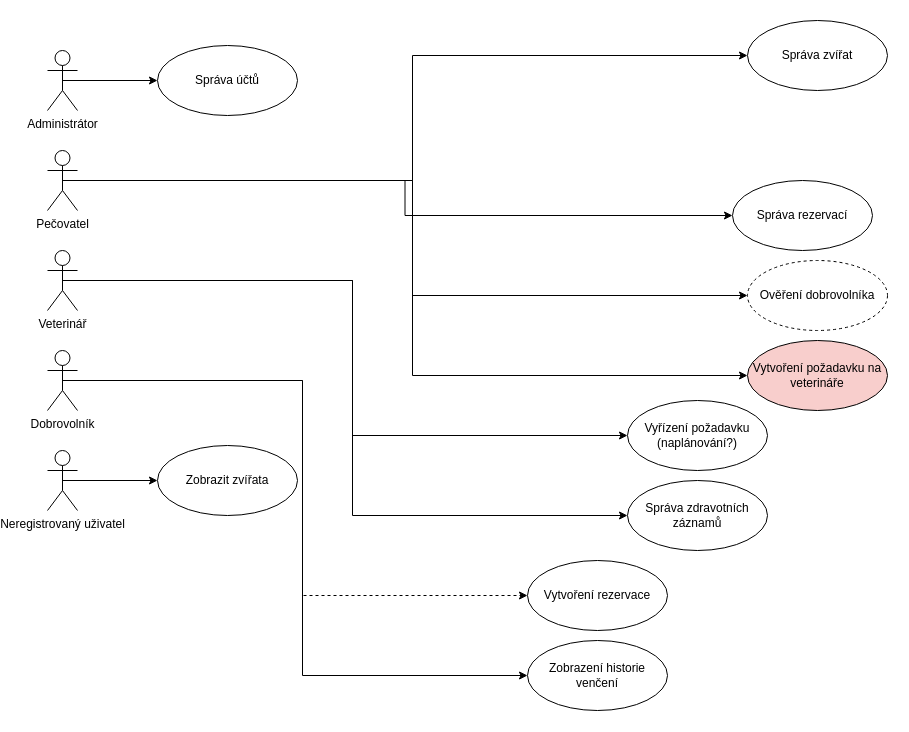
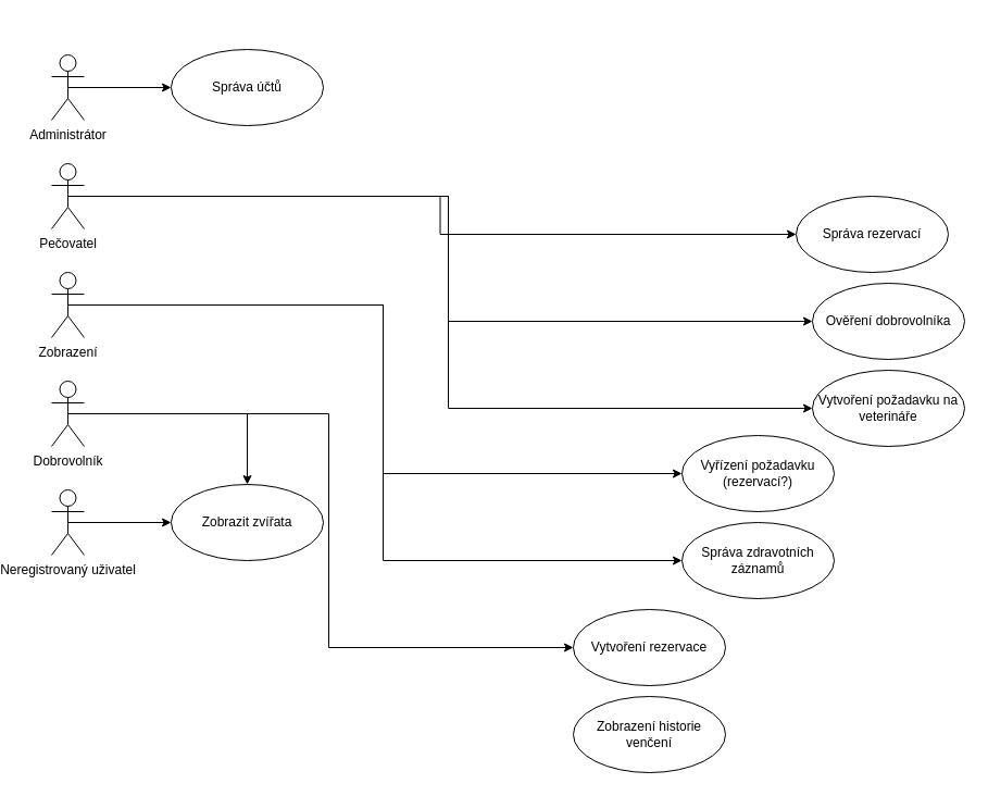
  <mxCell id="0" />
  <mxCell id="1" parent="0" />
  <mxCell id="2" style="edgeStyle=orthogonalEdgeStyle;rounded=0;orthogonalLoop=1;jettySize=auto;html=1;exitX=0.5;exitY=0.5;exitDx=0;exitDy=0;exitPerimeter=0;entryX=0;entryY=0.5;entryDx=0;entryDy=0;" edge="1" parent="1" source="3" target="19"><mxGeometry relative="1" as="geometry" /></mxCell>
  <mxCell id="3" value="Administrátor" style="shape=umlActor;verticalLabelPosition=bottom;verticalAlign=top;html=1;" vertex="1" parent="1"><mxGeometry x="20" y="50" width="30" height="60" as="geometry" /></mxCell>
- <mxCell id="4" style="edgeStyle=orthogonalEdgeStyle;rounded=0;orthogonalLoop=1;jettySize=auto;html=1;exitX=0.5;exitY=0.5;exitDx=0;exitDy=0;exitPerimeter=0;entryX=0;entryY=0.5;entryDx=0;entryDy=0;" edge="1" parent="1" source="8" target="17"><mxGeometry relative="1" as="geometry" /></mxCell>
  <mxCell id="5" style="edgeStyle=orthogonalEdgeStyle;rounded=0;orthogonalLoop=1;jettySize=auto;html=1;exitX=0.5;exitY=0.5;exitDx=0;exitDy=0;exitPerimeter=0;entryX=0;entryY=0.5;entryDx=0;entryDy=0;" edge="1" parent="1" source="8" target="18"><mxGeometry relative="1" as="geometry" /></mxCell>
  <mxCell id="6" style="edgeStyle=orthogonalEdgeStyle;rounded=0;orthogonalLoop=1;jettySize=auto;html=1;exitX=0.5;exitY=0.5;exitDx=0;exitDy=0;exitPerimeter=0;entryX=0;entryY=0.5;entryDx=0;entryDy=0;" edge="1" parent="1" source="8" target="20"><mxGeometry relative="1" as="geometry" /></mxCell>
  <mxCell id="7" style="edgeStyle=orthogonalEdgeStyle;rounded=0;orthogonalLoop=1;jettySize=auto;html=1;exitX=0.5;exitY=0.5;exitDx=0;exitDy=0;exitPerimeter=0;entryX=0;entryY=0.5;entryDx=0;entryDy=0;" edge="1" parent="1" source="8" target="21"><mxGeometry relative="1" as="geometry" /></mxCell>
  <mxCell id="8" value="Pečovatel" style="shape=umlActor;verticalLabelPosition=bottom;verticalAlign=top;html=1;" vertex="1" parent="1"><mxGeometry x="20" y="150" width="30" height="60" as="geometry" /></mxCell>
  <mxCell id="9" style="edgeStyle=orthogonalEdgeStyle;rounded=0;orthogonalLoop=1;jettySize=auto;html=1;exitX=0.5;exitY=0.5;exitDx=0;exitDy=0;exitPerimeter=0;entryX=0;entryY=0.5;entryDx=0;entryDy=0;" edge="1" parent="1" source="11" target="22"><mxGeometry relative="1" as="geometry" /></mxCell>
  <mxCell id="10" style="edgeStyle=orthogonalEdgeStyle;rounded=0;orthogonalLoop=1;jettySize=auto;html=1;exitX=0.5;exitY=0.5;exitDx=0;exitDy=0;exitPerimeter=0;entryX=0;entryY=0.5;entryDx=0;entryDy=0;" edge="1" parent="1" source="11" target="23"><mxGeometry relative="1" as="geometry" /></mxCell>
- <mxCell id="11" value="Veterinář" style="shape=umlActor;verticalLabelPosition=bottom;verticalAlign=top;html=1;" vertex="1" parent="1"><mxGeometry x="20" y="250" width="30" height="60" as="geometry" /></mxCell>
- <mxCell id="12" style="edgeStyle=orthogonalEdgeStyle;rounded=0;orthogonalLoop=1;jettySize=auto;html=1;exitX=0.5;exitY=0.5;exitDx=0;exitDy=0;exitPerimeter=0;entryX=0;entryY=0.5;entryDx=0;entryDy=0;dashed=1;" edge="1" parent="1" source="14" target="24"><mxGeometry relative="1" as="geometry" /></mxCell>
- <mxCell id="13" style="edgeStyle=orthogonalEdgeStyle;rounded=0;orthogonalLoop=1;jettySize=auto;html=1;exitX=0.5;exitY=0.5;exitDx=0;exitDy=0;exitPerimeter=0;entryX=0;entryY=0.5;entryDx=0;entryDy=0;" edge="1" parent="1" source="14" target="25"><mxGeometry relative="1" as="geometry" /></mxCell>
+ <mxCell id="11" value="Zobrazení" style="shape=umlActor;verticalLabelPosition=bottom;verticalAlign=top;html=1;" vertex="1" parent="1"><mxGeometry x="20" y="250" width="30" height="60" as="geometry" /></mxCell>
+ <mxCell id="12" style="edgeStyle=orthogonalEdgeStyle;rounded=0;orthogonalLoop=1;jettySize=auto;html=1;exitX=0.5;exitY=0.5;exitDx=0;exitDy=0;exitPerimeter=0;entryX=0;entryY=0.5;entryDx=0;entryDy=0;" edge="1" parent="1" source="14" target="24"><mxGeometry relative="1" as="geometry" /></mxCell>
+ <mxCell id="13" style="edgeStyle=orthogonalEdgeStyle;rounded=0;orthogonalLoop=1;jettySize=auto;html=1;exitX=0.5;exitY=0.5;exitDx=0;exitDy=0;exitPerimeter=0;" edge="1" parent="1" source="14" target="26"><mxGeometry relative="1" as="geometry" /></mxCell>
  <mxCell id="14" value="Dobrovolník" style="shape=umlActor;verticalLabelPosition=bottom;verticalAlign=top;html=1;" vertex="1" parent="1"><mxGeometry x="20" y="350" width="30" height="60" as="geometry" /></mxCell>
  <mxCell id="15" style="edgeStyle=orthogonalEdgeStyle;rounded=0;orthogonalLoop=1;jettySize=auto;html=1;exitX=0.5;exitY=0.5;exitDx=0;exitDy=0;exitPerimeter=0;entryX=0;entryY=0.5;entryDx=0;entryDy=0;" edge="1" parent="1" source="16" target="26"><mxGeometry relative="1" as="geometry"><mxPoint x="190" y="730" as="targetPoint" /></mxGeometry></mxCell>
  <mxCell id="16" value="Neregistrovaný uživatel" style="shape=umlActor;verticalLabelPosition=bottom;verticalAlign=top;html=1;" vertex="1" parent="1"><mxGeometry x="20" y="450" width="30" height="60" as="geometry" /></mxCell>
- <mxCell id="17" value="Správa zvířat" style="ellipse;whiteSpace=wrap;html=1;" vertex="1" parent="1"><mxGeometry x="720" y="20" width="140" height="70" as="geometry" /></mxCell>
  <mxCell id="18" value="Správa rezervací" style="ellipse;whiteSpace=wrap;html=1;" vertex="1" parent="1"><mxGeometry x="705" y="180" width="140" height="70" as="geometry" /></mxCell>
  <mxCell id="19" value="Správa účtů" style="ellipse;whiteSpace=wrap;html=1;" vertex="1" parent="1"><mxGeometry x="130" y="45" width="140" height="70" as="geometry" /></mxCell>
- <mxCell id="20" value="Ověření dobrovolníka" style="ellipse;whiteSpace=wrap;html=1;dashed=1;" vertex="1" parent="1"><mxGeometry x="720" y="260" width="140" height="70" as="geometry" /></mxCell>
- <mxCell id="21" value="Vytvoření požadavku na veterináře" style="ellipse;whiteSpace=wrap;html=1;fillColor=#f8cecc;" vertex="1" parent="1"><mxGeometry x="720" y="340" width="140" height="70" as="geometry" /></mxCell>
- <mxCell id="22" value="Vyřízení požadavku (naplánování?)" style="ellipse;whiteSpace=wrap;html=1;" vertex="1" parent="1"><mxGeometry x="600" y="400" width="140" height="70" as="geometry" /></mxCell>
+ <mxCell id="20" value="Ověření dobrovolníka" style="ellipse;whiteSpace=wrap;html=1;" vertex="1" parent="1"><mxGeometry x="720" y="260" width="140" height="70" as="geometry" /></mxCell>
+ <mxCell id="21" value="Vytvoření požadavku na veterináře" style="ellipse;whiteSpace=wrap;html=1;" vertex="1" parent="1"><mxGeometry x="720" y="340" width="140" height="70" as="geometry" /></mxCell>
+ <mxCell id="22" value="Vyřízení požadavku (rezervací?)" style="ellipse;whiteSpace=wrap;html=1;" vertex="1" parent="1"><mxGeometry x="600" y="400" width="140" height="70" as="geometry" /></mxCell>
  <mxCell id="23" value="Správa zdravotních záznamů" style="ellipse;whiteSpace=wrap;html=1;" vertex="1" parent="1"><mxGeometry x="600" y="480" width="140" height="70" as="geometry" /></mxCell>
  <mxCell id="24" value="Vytvoření rezervace" style="ellipse;whiteSpace=wrap;html=1;" vertex="1" parent="1"><mxGeometry x="500" y="560" width="140" height="70" as="geometry" /></mxCell>
  <mxCell id="25" value="Zobrazení historie venčení" style="ellipse;whiteSpace=wrap;html=1;" vertex="1" parent="1"><mxGeometry x="500" y="640" width="140" height="70" as="geometry" /></mxCell>
  <mxCell id="26" value="Zobrazit zvířata" style="ellipse;whiteSpace=wrap;html=1;" vertex="1" parent="1"><mxGeometry x="130" y="445" width="140" height="70" as="geometry" /></mxCell>
